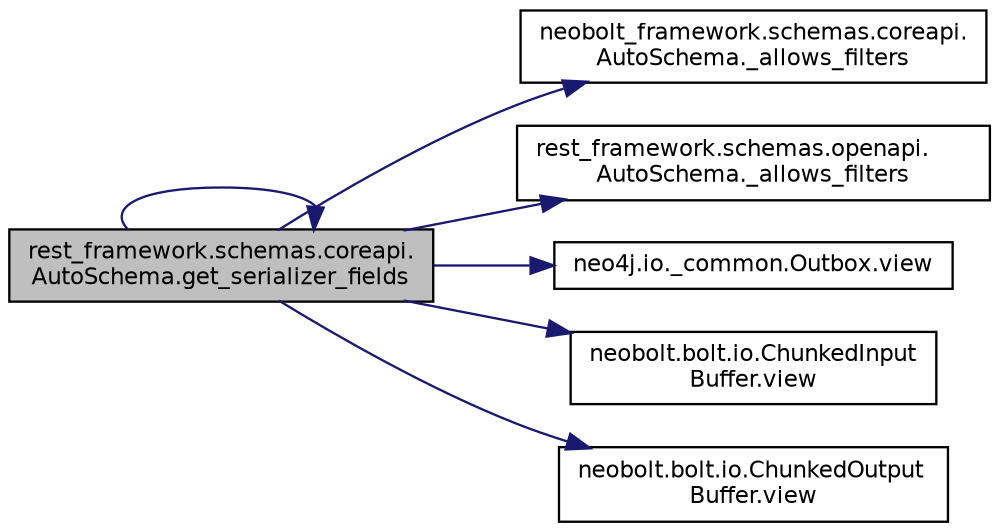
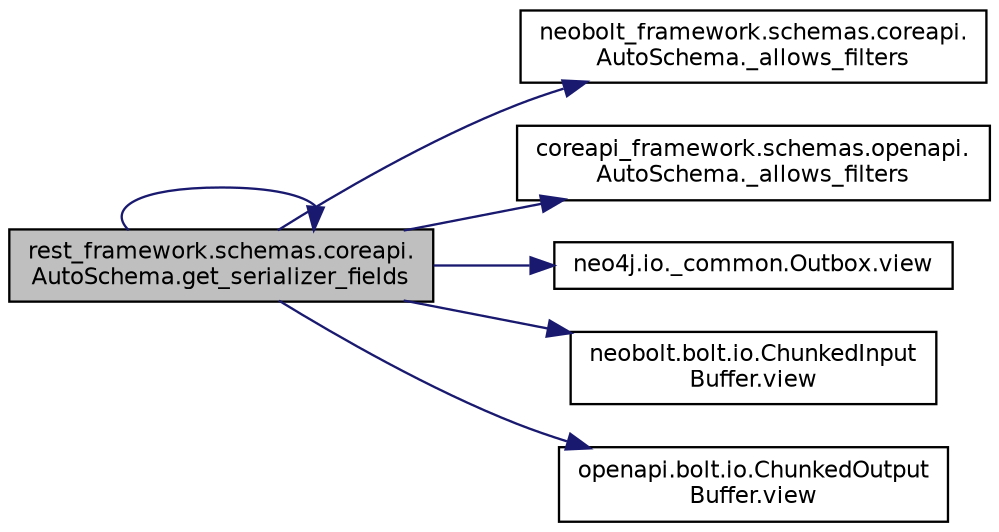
  digraph {
    rankdir=LR
    node [color=black fillcolor=white fontname=Helvetica fontsize=10 shape=record style=filled]
    edge [color=midnightblue fontname=Helvetica fontsize=10 labelfontname=Helvetica labelfontsize=10 style=solid]
    n1 [fillcolor=grey75 fontcolor=black height=0.2 label="rest_framework.schemas.coreapi.\lAutoSchema.get_serializer_fields" width=0.4]
    n2 [height=0.2 label="neobolt_framework.schemas.coreapi.\lAutoSchema._allows_filters" width=0.4]
-   n3 [height=0.2 label="rest_framework.schemas.openapi.\lAutoSchema._allows_filters" width=0.4]
+   n3 [height=0.2 label="coreapi_framework.schemas.openapi.\lAutoSchema._allows_filters" width=0.4]
    n4 [height=0.2 label="neo4j.io._common.Outbox.view" width=0.4]
    n5 [height=0.2 label="neobolt.bolt.io.ChunkedInput\lBuffer.view" width=0.4]
-   n6 [height=0.2 label="neobolt.bolt.io.ChunkedOutput\lBuffer.view" width=0.4]
+   n6 [height=0.2 label="openapi.bolt.io.ChunkedOutput\lBuffer.view" width=0.4]
    n1 -> n1
    n1 -> n2
    n1 -> n3
    n1 -> n4
    n1 -> n5
    n1 -> n6
  }
